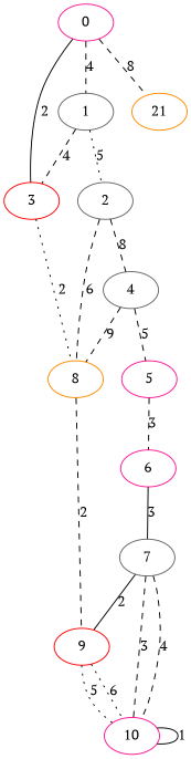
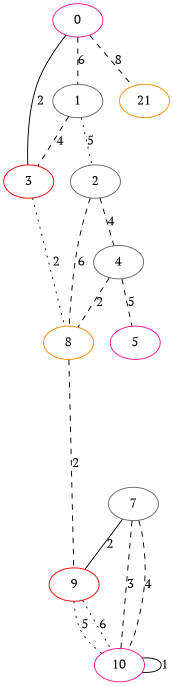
  graph {
    fontname="PT Serif"
    node [color=deeppink fontname="PT Serif" weight=1]
    edge [fontname="PT Serif" style=dashed]
    0
    1 [color=gray40 weight=2]
    3 [color=red]
    n4 [color=darkorange label=21 weight=4]
    2 [color=gray40]
    8 [color=darkorange]
    4 [color=gray40]
    5 [weight=2]
    9 [color=red]
    10 [weight=2]
-   6
    7 [color=gray40]
-   0 -- 1 [label=4]
+   0 -- 1 [label=6]
    0 -- 3 [label=2 style=solid]
    0 -- n4 [label=8]
    1 -- 3 [label=4]
    1 -- 2 [label=5 style=dotted]
    3 -- 8 [label=2 style=dotted]
    2 -- 8 [label=6]
-   2 -- 4 [label=8]
+   2 -- 4 [label=4]
    8 -- 9 [label=2]
-   4 -- 8 [label=9]
+   4 -- 8 [label=2]
    4 -- 5 [label=5]
-   5 -- 6 [label=3]
    9 -- 10 [label=5 style=dotted]
    9 -- 10 [label=6 style=dotted]
    10 -- 10 [label=1 style=solid]
-   6 -- 7 [label=3 style=solid]
    7 -- 9 [label=2 style=solid]
    7 -- 10 [label=3]
    7 -- 10 [label=4]
  }
